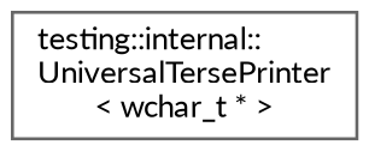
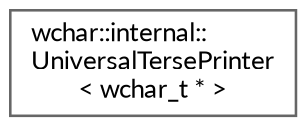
  digraph {
    rankdir=LR
    fontname=Lato
-   n1 [color=grey40 fillcolor=white fontname=Lato fontsize=10 height=0.2 label="testing::internal::\lUniversalTersePrinter\l\< wchar_t * \>" shape=box style=filled width=0.4]
+   n1 [color=grey40 fillcolor=white fontname=Lato fontsize=10 height=0.2 label="wchar::internal::\lUniversalTersePrinter\l\< wchar_t * \>" shape=box style=filled width=0.4]
  }
